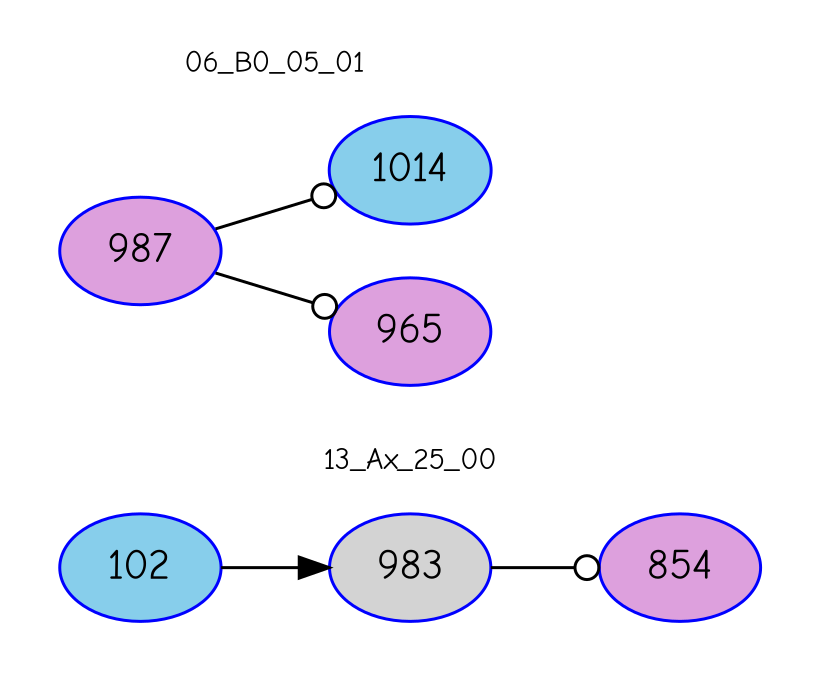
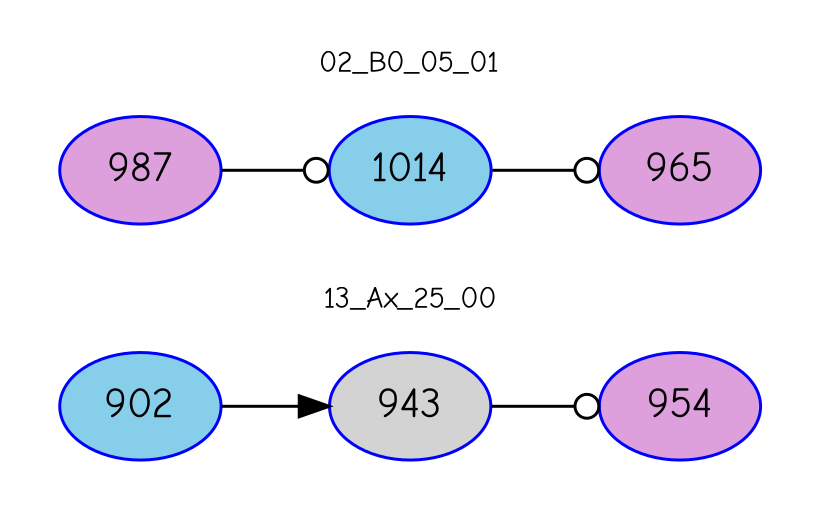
  digraph {
    fontname="Comic Neue"
    rankdir=LR
    node [color=blue fillcolor=plum fontname="Comic Neue" style=filled]
    edge [arrowhead=odot color=black fontname="Comic Neue"]
-   n1 [fillcolor=lightgrey label=983]
-   n2 [fillcolor=skyblue label=102]
-   n3 [label=854]
+   n1 [fillcolor=lightgrey label=943]
+   n2 [fillcolor=skyblue label=902]
+   n3 [label=954]
    n4 [label=987]
    n5 [label=965]
    n6 [fillcolor=skyblue label=1014]
    subgraph cluster_1 {
      color=white
      fontsize=10
      label="13_Ax_25_00"
      n1
      n2
      n3
    }
    subgraph cluster_2 {
      color=white
      fontsize=10
-     label="06_B0_05_01"
+     label="02_B0_05_01"
      n4
      n5
      n6
    }
    n1 -> n3
    n2 -> n1 [arrowhead=normal]
-   n4 -> n5
+   n6 -> n5
    n4 -> n6
  }
